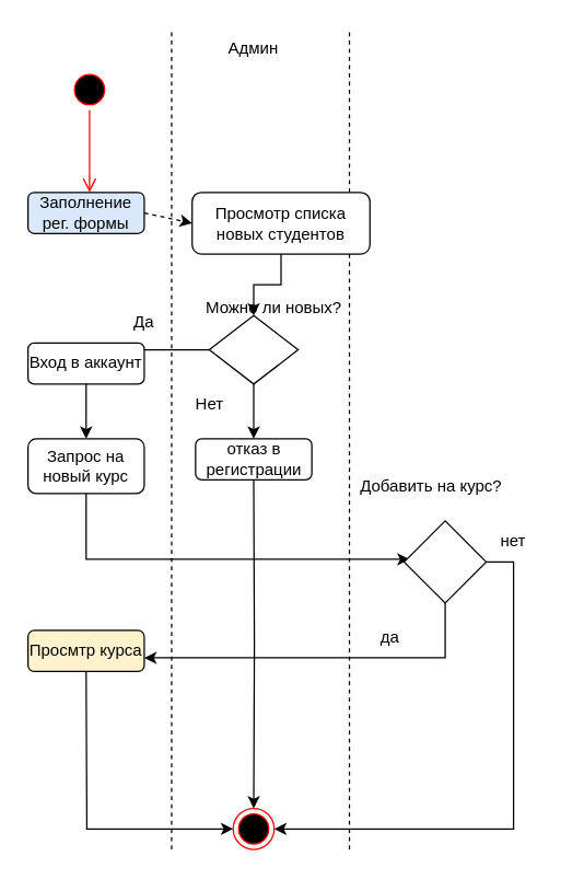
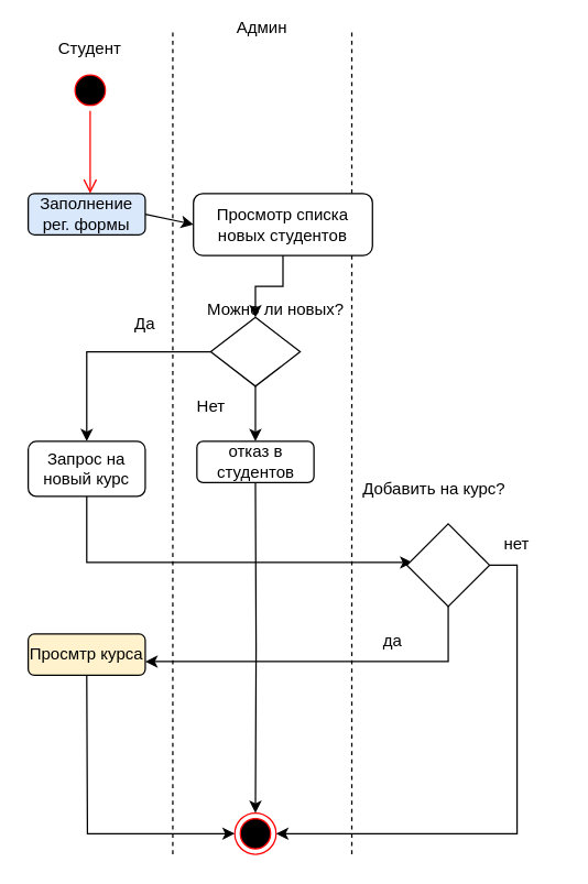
  <mxCell id="0" />
  <mxCell id="1" parent="0" />
- <mxCell id="3" value="Админ" style="text;html=1;strokeColor=none;fillColor=none;align=center;verticalAlign=middle;whiteSpace=wrap;rounded=0;" parent="1" vertex="1"><mxGeometry x="155" y="20" width="60" height="30" as="geometry" /></mxCell>
+ <mxCell id="2" value="Студент" style="text;html=1;strokeColor=none;fillColor=none;align=center;verticalAlign=middle;whiteSpace=wrap;rounded=0;" parent="1" vertex="1"><mxGeometry x="35" y="20" width="60" height="30" as="geometry" /></mxCell>
+ <mxCell id="3" value="Админ" style="text;html=1;strokeColor=none;fillColor=none;align=center;verticalAlign=middle;whiteSpace=wrap;rounded=0;" parent="1" vertex="1"><mxGeometry x="160" y="5" width="60" height="30" as="geometry" /></mxCell>
  <mxCell id="4" value="" style="endArrow=none;dashed=1;html=1;rounded=0;" parent="1" edge="1"><mxGeometry width="50" height="50" relative="1" as="geometry"><mxPoint x="125" y="620" as="sourcePoint" /><mxPoint x="125" y="20" as="targetPoint" /></mxGeometry></mxCell>
  <mxCell id="5" value="" style="endArrow=none;dashed=1;html=1;rounded=0;" parent="1" edge="1"><mxGeometry width="50" height="50" relative="1" as="geometry"><mxPoint x="255" y="620" as="sourcePoint" /><mxPoint x="255" y="20" as="targetPoint" /></mxGeometry></mxCell>
  <mxCell id="6" value="" style="ellipse;html=1;shape=startState;fillColor=#000000;strokeColor=#ff0000;" parent="1" vertex="1"><mxGeometry x="50" y="50" width="30" height="30" as="geometry" /></mxCell>
  <mxCell id="7" value="" style="edgeStyle=orthogonalEdgeStyle;html=1;verticalAlign=bottom;endArrow=open;endSize=8;strokeColor=#ff0000;rounded=0;" parent="1" source="6" edge="1"><mxGeometry relative="1" as="geometry"><mxPoint x="65" y="140" as="targetPoint" /></mxGeometry></mxCell>
  <mxCell id="8" value="Заполнение рег. формы" style="rounded=1;whiteSpace=wrap;html=1;fillColor=#dae8fc;" parent="1" vertex="1"><mxGeometry x="20" y="140" width="85" height="30" as="geometry" /></mxCell>
  <mxCell id="9" value="" style="edgeStyle=orthogonalEdgeStyle;rounded=0;orthogonalLoop=1;jettySize=auto;html=1;" parent="1" source="10" target="14" edge="1"><mxGeometry relative="1" as="geometry" /></mxCell>
  <mxCell id="10" value="Просмотр списка новых студентов" style="rounded=1;whiteSpace=wrap;html=1;" parent="1" vertex="1"><mxGeometry x="140" y="140" width="130" height="45" as="geometry" /></mxCell>
- <mxCell id="11" value="" style="endArrow=classic;html=1;rounded=0;exitX=1;exitY=0.5;exitDx=0;exitDy=0;entryX=0;entryY=0.5;entryDx=0;entryDy=0;dashed=1;" parent="1" source="8" target="10" edge="1"><mxGeometry width="50" height="50" relative="1" as="geometry"><mxPoint x="275" y="320" as="sourcePoint" /><mxPoint x="325" y="270" as="targetPoint" /></mxGeometry></mxCell>
+ <mxCell id="11" value="" style="endArrow=classic;html=1;rounded=0;exitX=1;exitY=0.5;exitDx=0;exitDy=0;entryX=0;entryY=0.5;entryDx=0;entryDy=0;" parent="1" source="8" target="10" edge="1"><mxGeometry width="50" height="50" relative="1" as="geometry"><mxPoint x="275" y="320" as="sourcePoint" /><mxPoint x="325" y="270" as="targetPoint" /></mxGeometry></mxCell>
  <mxCell id="12" value="" style="edgeStyle=orthogonalEdgeStyle;rounded=0;orthogonalLoop=1;jettySize=auto;html=1;" parent="1" source="14" target="17" edge="1"><mxGeometry relative="1" as="geometry" /></mxCell>
  <mxCell id="13" value="" style="edgeStyle=orthogonalEdgeStyle;rounded=0;orthogonalLoop=1;jettySize=auto;html=1;" parent="1" source="14" target="18" edge="1"><mxGeometry relative="1" as="geometry" /></mxCell>
  <mxCell id="14" value="" style="rhombus;whiteSpace=wrap;html=1;" parent="1" vertex="1"><mxGeometry x="152.5" y="230" width="65" height="50" as="geometry" /></mxCell>
  <mxCell id="15" value="Добавить на курс?" style="text;html=1;strokeColor=none;fillColor=none;align=center;verticalAlign=middle;whiteSpace=wrap;rounded=0;" parent="1" vertex="1"><mxGeometry x="250" y="340" width="130" height="30" as="geometry" /></mxCell>
  <mxCell id="16" value="" style="edgeStyle=orthogonalEdgeStyle;rounded=0;orthogonalLoop=1;jettySize=auto;html=1;" parent="1" source="17" edge="1"><mxGeometry relative="1" as="geometry"><mxPoint x="299" y="408" as="targetPoint" /><Array as="points"><mxPoint x="63" y="408" /></Array></mxGeometry></mxCell>
  <mxCell id="17" value="Запрос на новый курс" style="rounded=1;whiteSpace=wrap;html=1;" parent="1" vertex="1"><mxGeometry x="20" y="320" width="85" height="40" as="geometry" /></mxCell>
- <mxCell id="18" value="отказ в регистрации" style="rounded=1;whiteSpace=wrap;html=1;" parent="1" vertex="1"><mxGeometry x="142.5" y="320" width="85" height="30" as="geometry" /></mxCell>
+ <mxCell id="18" value="отказ в студентов" style="rounded=1;whiteSpace=wrap;html=1;" parent="1" vertex="1"><mxGeometry x="142.5" y="320" width="85" height="30" as="geometry" /></mxCell>
  <mxCell id="19" value="" style="ellipse;html=1;shape=endState;fillColor=#000000;strokeColor=#ff0000;" parent="1" vertex="1"><mxGeometry x="170" y="590" width="30" height="30" as="geometry" /></mxCell>
  <mxCell id="20" value="" style="edgeStyle=orthogonalEdgeStyle;rounded=0;orthogonalLoop=1;jettySize=auto;html=1;entryX=0.5;entryY=0;entryDx=0;entryDy=0;" parent="1" target="19" edge="1"><mxGeometry relative="1" as="geometry"><mxPoint x="185" y="350" as="sourcePoint" /><mxPoint x="105" y="265" as="targetPoint" /></mxGeometry></mxCell>
  <mxCell id="21" value="Да" style="text;html=1;strokeColor=none;fillColor=none;align=center;verticalAlign=middle;whiteSpace=wrap;rounded=0;" parent="1" vertex="1"><mxGeometry x="95" y="230" width="20" height="10" as="geometry" /></mxCell>
  <mxCell id="22" value="Нет" style="text;html=1;strokeColor=none;fillColor=none;align=center;verticalAlign=middle;whiteSpace=wrap;rounded=0;" parent="1" vertex="1"><mxGeometry x="142.5" y="290" width="20" height="10" as="geometry" /></mxCell>
- <mxCell id="23" value="Вход в аккаунт" style="rounded=1;whiteSpace=wrap;html=1;" parent="1" vertex="1"><mxGeometry x="20" y="250" width="85" height="30" as="geometry" /></mxCell>
  <mxCell id="24" value="" style="rhombus;whiteSpace=wrap;html=1;" parent="1" vertex="1"><mxGeometry x="295" y="380" width="60" height="60" as="geometry" /></mxCell>
  <mxCell id="25" value="Можно ли новых?" style="text;html=1;strokeColor=none;fillColor=none;align=center;verticalAlign=middle;whiteSpace=wrap;rounded=0;" parent="1" vertex="1"><mxGeometry x="135" y="210" width="130" height="30" as="geometry" /></mxCell>
  <mxCell id="26" value="" style="endArrow=classic;html=1;rounded=0;exitX=0.5;exitY=1;exitDx=0;exitDy=0;" parent="1" source="24" edge="1"><mxGeometry width="50" height="50" relative="1" as="geometry"><mxPoint x="265" y="420" as="sourcePoint" /><mxPoint x="105" y="480" as="targetPoint" /><Array as="points"><mxPoint x="325" y="480" /></Array></mxGeometry></mxCell>
  <mxCell id="27" value="Просмтр курса" style="rounded=1;whiteSpace=wrap;html=1;fillColor=#fff2cc;" parent="1" vertex="1"><mxGeometry x="20" y="460" width="85" height="30" as="geometry" /></mxCell>
  <mxCell id="28" value="" style="endArrow=classic;html=1;rounded=0;exitX=0.5;exitY=1;exitDx=0;exitDy=0;entryX=0;entryY=0.5;entryDx=0;entryDy=0;" parent="1" source="27" target="19" edge="1"><mxGeometry width="50" height="50" relative="1" as="geometry"><mxPoint x="265" y="420" as="sourcePoint" /><mxPoint x="315" y="370" as="targetPoint" /><Array as="points"><mxPoint x="63" y="605" /></Array></mxGeometry></mxCell>
  <mxCell id="29" value="" style="endArrow=classic;html=1;rounded=0;exitX=1;exitY=0.5;exitDx=0;exitDy=0;entryX=1;entryY=0.5;entryDx=0;entryDy=0;" parent="1" source="24" target="19" edge="1"><mxGeometry width="50" height="50" relative="1" as="geometry"><mxPoint x="275" y="520" as="sourcePoint" /><mxPoint x="325" y="470" as="targetPoint" /><Array as="points"><mxPoint x="375" y="410" /><mxPoint x="375" y="605" /></Array></mxGeometry></mxCell>
  <mxCell id="30" value="да" style="text;html=1;strokeColor=none;fillColor=none;align=center;verticalAlign=middle;whiteSpace=wrap;rounded=0;" parent="1" vertex="1"><mxGeometry x="255" y="450" width="60" height="30" as="geometry" /></mxCell>
  <mxCell id="31" value="нет" style="text;html=1;strokeColor=none;fillColor=none;align=center;verticalAlign=middle;whiteSpace=wrap;rounded=0;" parent="1" vertex="1"><mxGeometry x="345" y="380" width="60" height="30" as="geometry" /></mxCell>
